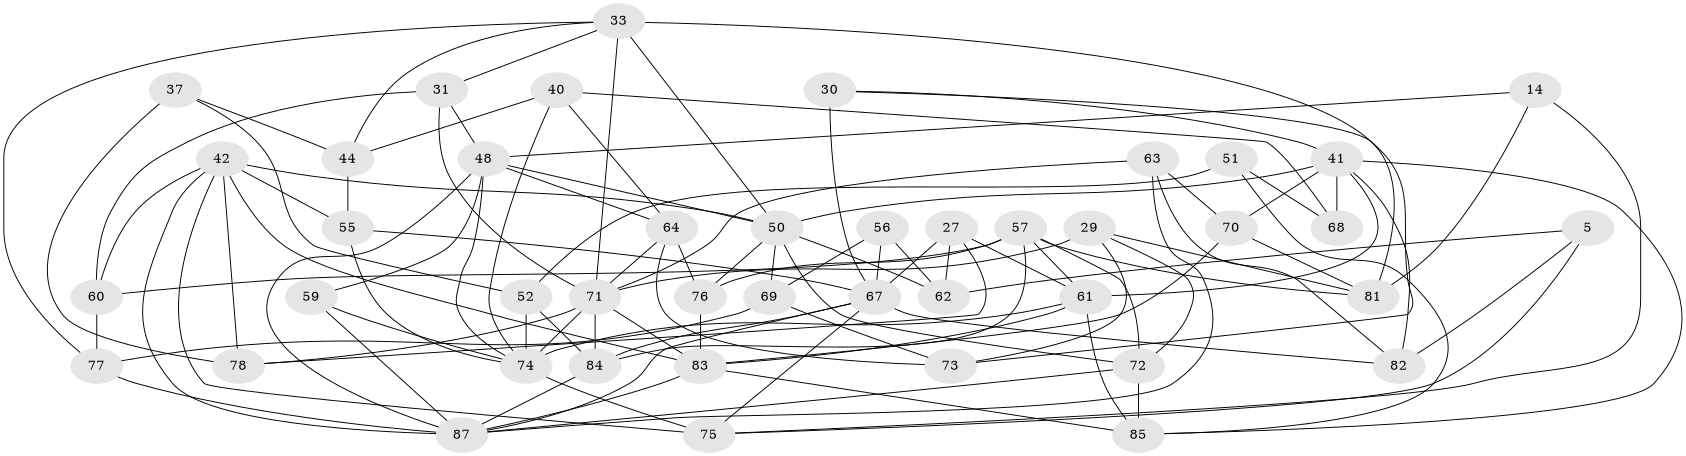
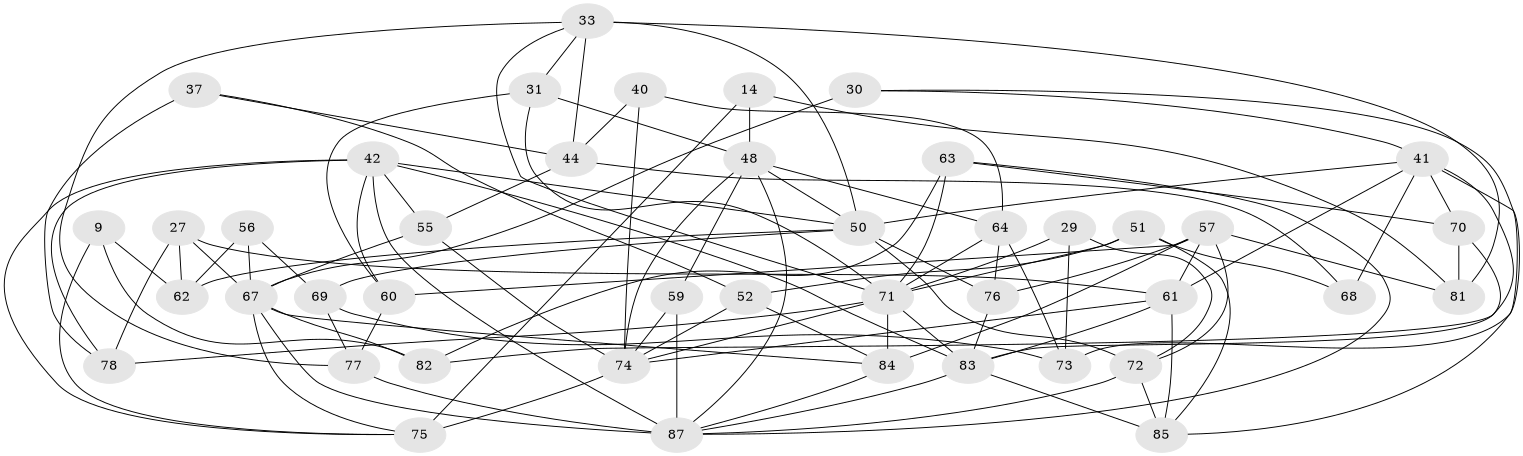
  graph {
    node [color=gray90 style=filled]
    62 [super="+13"]
-   9 [label=5]
+   9
    75 [super="+22"]
    82
    48 [super="+10+34"]
    50 [super="+32"]
    64 [super="+43"]
    74 [super="+24+58"]
    87 [super="+80+28+53+86"]
    59 [super="+46"]
    14
    81 [super="+1"]
    85 [super="+5"]
    71 [super="+54+63"]
    78 [super="+23"]
    83 [super="+8+79+49"]
    84 [super="+27"]
    29
    72 [super="+2"]
    73
    30 [super="+7"]
    41 [super="+21"]
    67 [super="+39+65"]
    31
    60
    68
    61 [super="+45+35"]
    70
    77
    33 [super="+15"]
    44
    55
    69
    76
    37
    52
    40
    42 [super="+26"]
    n39 [label=27]
    51 [super="+38"]
    56
    57 [super="+18+36"]
    n43 [label=63]
    9 -- 62 [weight=2]
    9 -- 75
    9 -- 82
    48 -- 50
    48 -- 64
    48 -- 74
    48 -- 87
    48 -- 59 [weight=2]
    50 -- 62
    50 -- 72
    50 -- 69
    50 -- 76
    64 -- 71 [weight=2]
    64 -- 73
    64 -- 76
    74 -- 75 [weight=2]
    59 -- 74
    59 -- 87 [weight=3]
    14 -- 75
    14 -- 48
    14 -- 81
    71 -- 74 [weight=2]
    71 -- 78
    71 -- 83 [weight=2]
    71 -- 84
    83 -- 87
    83 -- 85
    84 -- 87
-   29 -- 81
    29 -- 71
    29 -- 72
    29 -- 73
    72 -- 87
    72 -- 85 [weight=2]
    30 -- 73
    30 -- 41
    30 -- 67 [weight=3]
    41 -- 82
    41 -- 50
    41 -- 85
    41 -- 68
    41 -- 61
    41 -- 70
    67 -- 75
    67 -- 82
    67 -- 87 [weight=3]
    67 -- 84
    31 -- 48
    31 -- 71
    31 -- 60
    60 -- 77
    61 -- 74
    61 -- 85
    61 -- 83 [weight=2]
    70 -- 81
    70 -- 83
    77 -- 87
    33 -- 50
    33 -- 81 [weight=2]
    33 -- 71
    33 -- 31
    33 -- 77
    33 -- 44
    44 -- 55
    55 -- 74
    55 -- 67
    69 -- 73
    69 -- 77
    76 -- 83
    37 -- 78 [weight=2]
    37 -- 44
    37 -- 52
    52 -- 74
    52 -- 84
    40 -- 64
    40 -- 74
-   40 -- 68
+   44 -- 68
    40 -- 44
    42 -- 75
    42 -- 50
    42 -- 87 [weight=2]
    42 -- 78 [weight=2]
    42 -- 83 [weight=2]
    42 -- 60
    42 -- 55
    n39 -- 62
    n39 -- 78
    n39 -- 67
    n39 -- 61
    51 -- 85
+   51 -- 71 [weight=2]
    51 -- 68 [weight=2]
    51 -- 52
    56 -- 62 [weight=2]
    56 -- 67
    56 -- 69
    57 -- 81
    57 -- 84 [weight=2]
    57 -- 72
    57 -- 60
    57 -- 61 [weight=2]
    57 -- 76
    n43 -- 82
    n43 -- 87
    n43 -- 71
    n43 -- 70
  }
